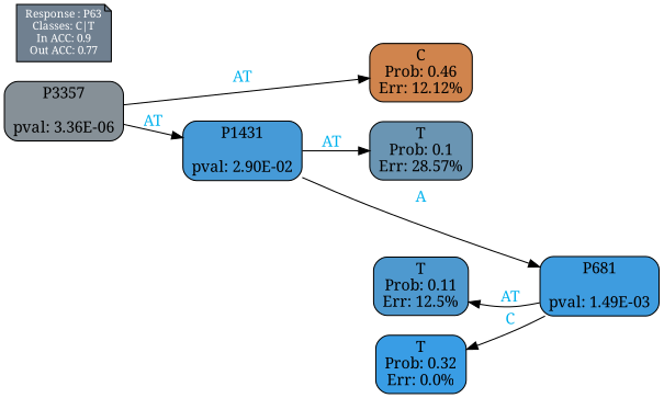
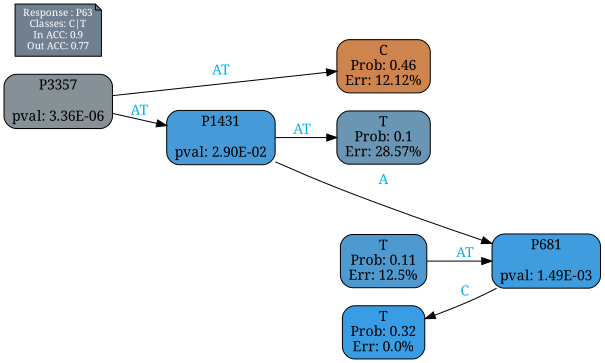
  digraph {
    fontname="Noto Serif"
    rankdir=LR
    ranksep=equally
    splines=polylines
    node [color=black fontname="Noto Serif" shape=box style="filled, rounded"]
    edge [fontcolor=deepskyblue2 fontname="Noto Serif"]
    n1 [fillcolor="#d0844d" label="C\nProb: 0.46\nErr: 12.12%"]
    n2 [fillcolor="#4e99cf" label="T\nProb: 0.11\nErr: 12.5%"]
    n3 [fillcolor="#399de5" label="T\nProb: 0.32\nErr: 0.0%"]
    n4 [fillcolor="#6a95b3" label="T\nProb: 0.1\nErr: 28.57%"]
    n5 [align=left fillcolor=slategray fontcolor=white fontsize=10 label="Response : P63\nClasses: C|T\nIn ACC: 0.9\nOut ACC: 0.77\n" shape=note style=filled]
    n6 [fillcolor="#869097" label="P3357\n\npval: 3.36E-06"]
    n7 [fillcolor="#469ad7" label="P1431\n\npval: 2.90E-02"]
    n8 [fillcolor="#3e9cdf" label="P681\n\npval: 1.49E-03"]
    subgraph sub_1 {
      rank=same
      n1
      n2
      n3
      n4
    }
    subgraph sub_2 {
      rank=same
      n5
      n6
    }
    n6 -> n1 [label=AT]
    n6 -> n7 [label=AT]
    n7 -> n4 [label=AT]
    n7 -> n8 [label=A]
-   n8 -> n2 [label=AT]
+   n2 -> n8 [label=AT]
    n8 -> n3 [label=C]
  }
